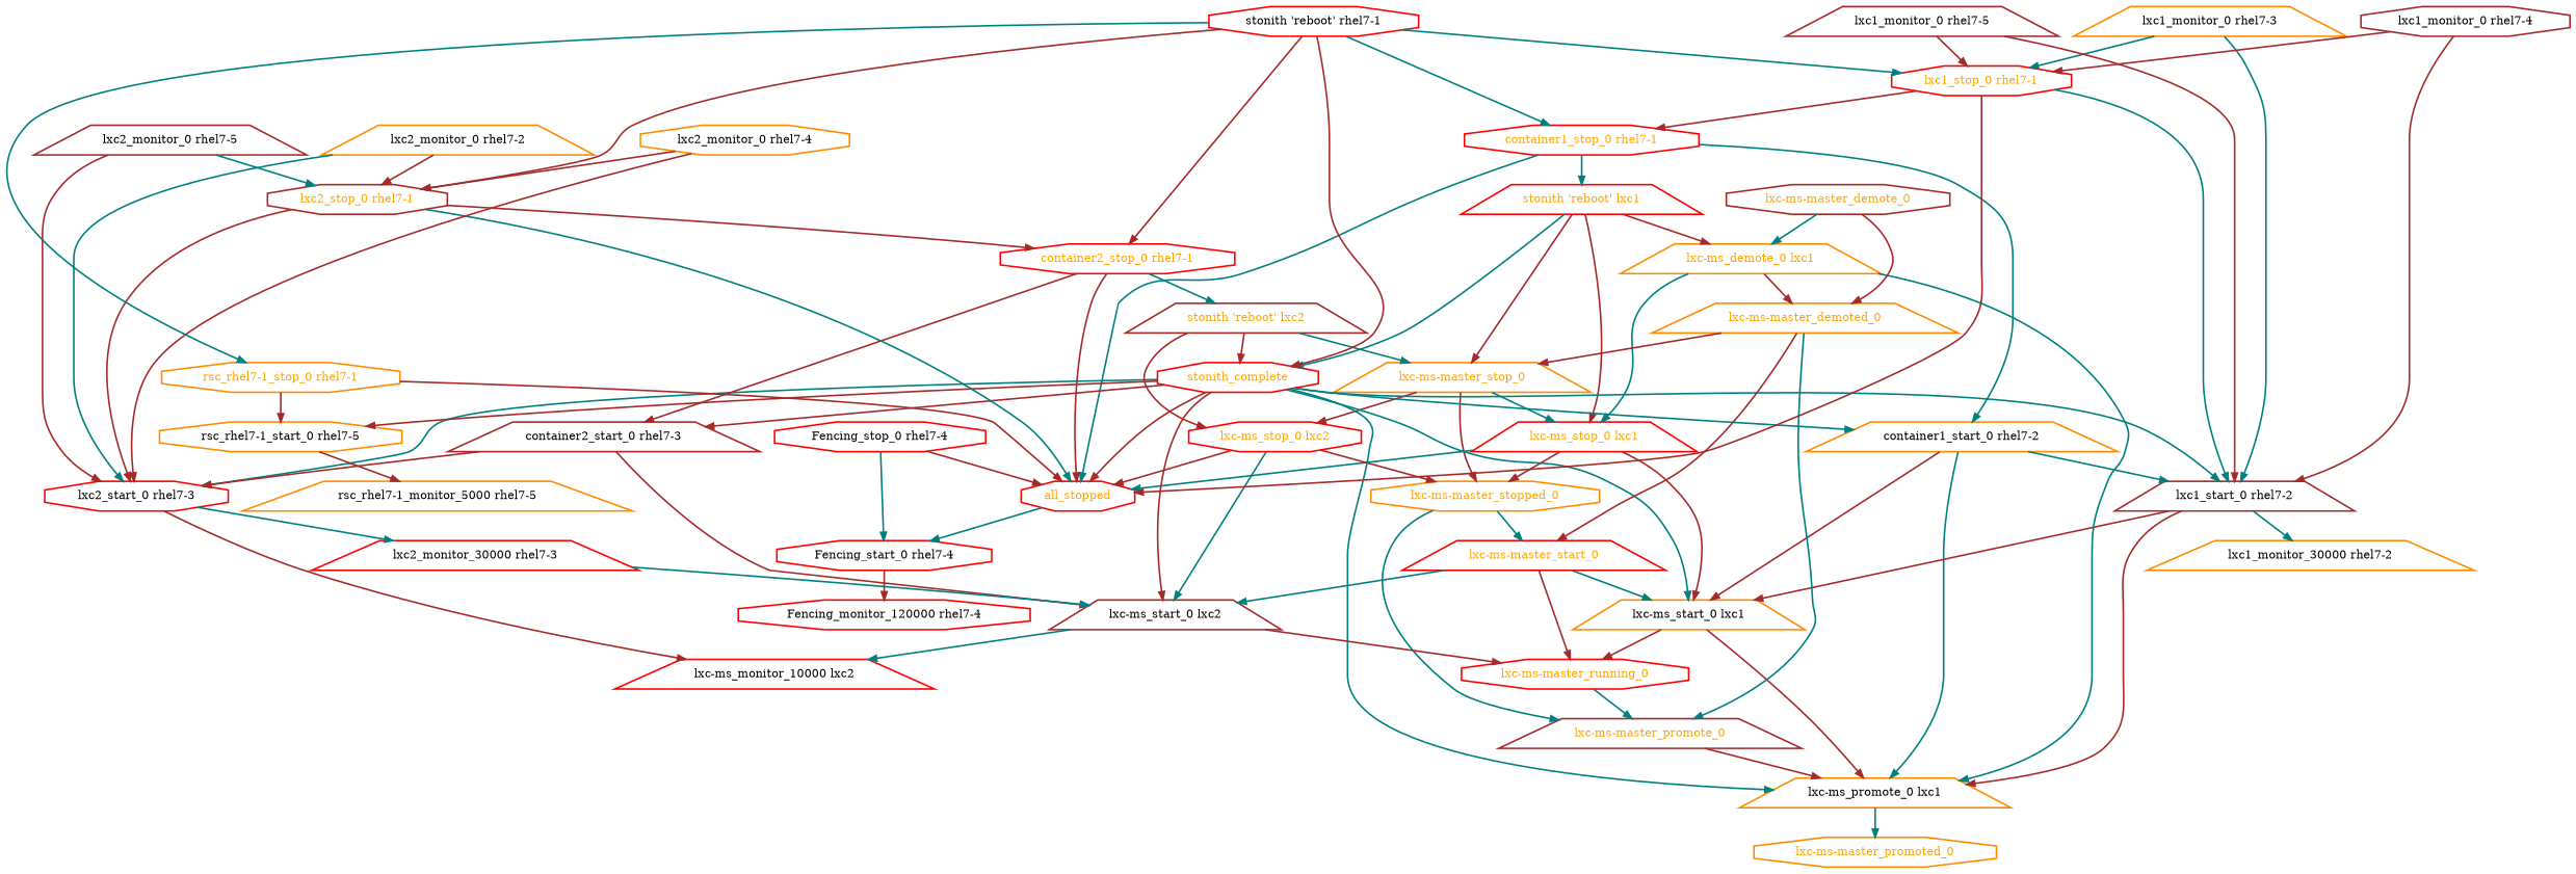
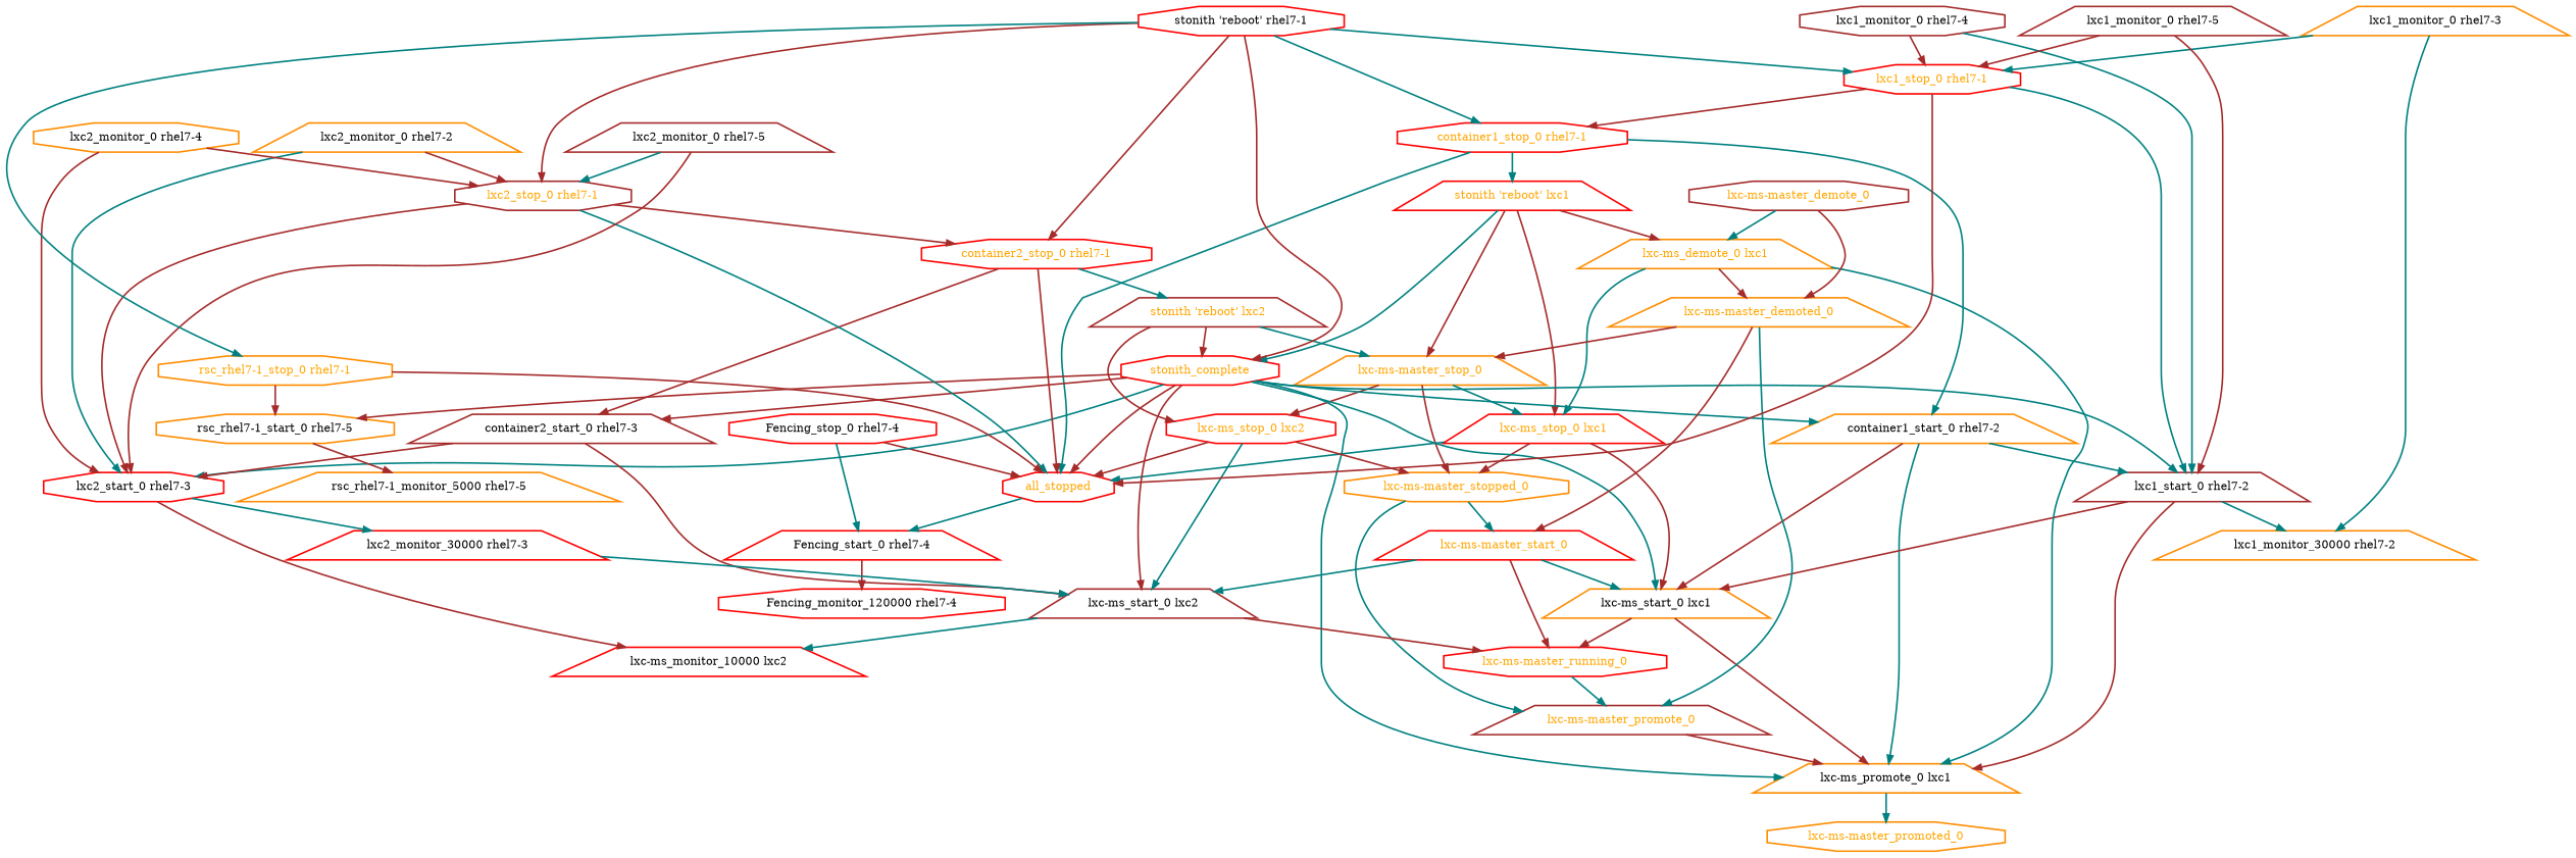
  digraph {
    node [color=red fontcolor=black shape=trapezium style=bold]
    edge [color=brown style=bold]
-   "Fencing_start_0 rhel7-4" [shape=octagon]
+   "Fencing_start_0 rhel7-4"
    "Fencing_monitor_120000 rhel7-4" [shape=octagon]
    "Fencing_stop_0 rhel7-4" [shape=octagon]
    all_stopped [fontcolor=orange shape=octagon]
    "container1_start_0 rhel7-2" [color=darkorange]
    "lxc-ms_promote_0 lxc1" [color=darkorange]
    "lxc-ms_start_0 lxc1" [color=darkorange]
    "lxc1_start_0 rhel7-2" [color=brown]
    "lxc-ms-master_promoted_0" [color=darkorange fontcolor=orange shape=octagon]
    "lxc-ms-master_running_0" [fontcolor=orange shape=octagon]
    "lxc1_monitor_30000 rhel7-2" [color=darkorange]
    "lxc-ms-master_promote_0" [color=brown fontcolor=orange]
    "container1_stop_0 rhel7-1" [fontcolor=orange shape=octagon]
    "stonith 'reboot' lxc1" [fontcolor=orange]
    "lxc-ms_demote_0 lxc1" [color=darkorange fontcolor=orange]
    "lxc-ms-master_stop_0" [color=darkorange fontcolor=orange]
    "lxc-ms_stop_0 lxc1" [fontcolor=orange]
    stonith_complete [fontcolor=orange shape=octagon]
    "lxc-ms-master_demoted_0" [color=darkorange fontcolor=orange]
    "lxc-ms_stop_0 lxc2" [fontcolor=orange shape=octagon]
    "lxc-ms-master_stopped_0" [color=darkorange fontcolor=orange shape=octagon]
    "container2_start_0 rhel7-3" [color=brown]
    "lxc-ms_start_0 lxc2" [color=brown]
    "lxc2_start_0 rhel7-3" [shape=octagon]
    "rsc_rhel7-1_start_0 rhel7-5" [color=darkorange shape=octagon]
    "lxc-ms_monitor_10000 lxc2"
    "lxc2_monitor_30000 rhel7-3"
    "container2_stop_0 rhel7-1" [fontcolor=orange shape=octagon]
    "stonith 'reboot' lxc2" [color=brown fontcolor=orange]
    "lxc-ms-master_demote_0" [color=brown fontcolor=orange shape=octagon]
    "lxc-ms-master_start_0" [fontcolor=orange]
    "lxc1_monitor_0 rhel7-3" [color=darkorange]
    "lxc1_stop_0 rhel7-1" [fontcolor=orange shape=octagon]
    "lxc1_monitor_0 rhel7-4" [color=brown shape=octagon]
    "lxc1_monitor_0 rhel7-5" [color=brown]
    "lxc2_monitor_0 rhel7-2" [color=darkorange]
    "lxc2_stop_0 rhel7-1" [color=brown fontcolor=orange shape=octagon]
    "lxc2_monitor_0 rhel7-4" [color=darkorange shape=octagon]
    "lxc2_monitor_0 rhel7-5" [color=brown]
    "rsc_rhel7-1_monitor_5000 rhel7-5" [color=darkorange]
    "rsc_rhel7-1_stop_0 rhel7-1" [color=darkorange fontcolor=orange shape=octagon]
    "stonith 'reboot' rhel7-1" [shape=octagon]
    "Fencing_start_0 rhel7-4" -> "Fencing_monitor_120000 rhel7-4"
    "Fencing_stop_0 rhel7-4" -> "Fencing_start_0 rhel7-4" [color=teal]
    "Fencing_stop_0 rhel7-4" -> all_stopped
    all_stopped -> "Fencing_start_0 rhel7-4" [color=teal]
    "container1_start_0 rhel7-2" -> "lxc-ms_promote_0 lxc1" [color=teal]
    "container1_start_0 rhel7-2" -> "lxc-ms_start_0 lxc1"
    "container1_start_0 rhel7-2" -> "lxc1_start_0 rhel7-2" [color=teal]
    "lxc-ms_promote_0 lxc1" -> "lxc-ms-master_promoted_0" [color=teal]
    "lxc-ms_start_0 lxc1" -> "lxc-ms_promote_0 lxc1"
    "lxc-ms_start_0 lxc1" -> "lxc-ms-master_running_0"
    "lxc1_start_0 rhel7-2" -> "lxc-ms_promote_0 lxc1"
    "lxc1_start_0 rhel7-2" -> "lxc-ms_start_0 lxc1"
    "lxc1_start_0 rhel7-2" -> "lxc1_monitor_30000 rhel7-2" [color=teal]
    "lxc-ms-master_running_0" -> "lxc-ms-master_promote_0" [color=teal]
    "lxc-ms-master_promote_0" -> "lxc-ms_promote_0 lxc1"
    "container1_stop_0 rhel7-1" -> all_stopped [color=teal]
    "container1_stop_0 rhel7-1" -> "container1_start_0 rhel7-2" [color=teal]
    "container1_stop_0 rhel7-1" -> "stonith 'reboot' lxc1" [color=teal]
    "stonith 'reboot' lxc1" -> "lxc-ms_demote_0 lxc1"
    "stonith 'reboot' lxc1" -> "lxc-ms-master_stop_0"
    "stonith 'reboot' lxc1" -> "lxc-ms_stop_0 lxc1"
    "stonith 'reboot' lxc1" -> stonith_complete [color=teal]
    "lxc-ms_demote_0 lxc1" -> "lxc-ms_promote_0 lxc1" [color=teal]
    "lxc-ms_demote_0 lxc1" -> "lxc-ms_stop_0 lxc1" [color=teal]
    "lxc-ms_demote_0 lxc1" -> "lxc-ms-master_demoted_0"
    "lxc-ms-master_stop_0" -> "lxc-ms_stop_0 lxc1" [color=teal]
    "lxc-ms-master_stop_0" -> "lxc-ms_stop_0 lxc2"
    "lxc-ms-master_stop_0" -> "lxc-ms-master_stopped_0"
    "lxc-ms_stop_0 lxc1" -> all_stopped [color=teal]
    "lxc-ms_stop_0 lxc1" -> "lxc-ms_start_0 lxc1"
    "lxc-ms_stop_0 lxc1" -> "lxc-ms-master_stopped_0"
    stonith_complete -> all_stopped
    stonith_complete -> "container1_start_0 rhel7-2" [color=teal]
    stonith_complete -> "lxc-ms_promote_0 lxc1" [color=teal]
    stonith_complete -> "lxc-ms_start_0 lxc1" [color=teal]
    stonith_complete -> "lxc1_start_0 rhel7-2" [color=teal]
    stonith_complete -> "container2_start_0 rhel7-3"
    stonith_complete -> "lxc-ms_start_0 lxc2"
    stonith_complete -> "lxc2_start_0 rhel7-3" [color=teal]
    stonith_complete -> "rsc_rhel7-1_start_0 rhel7-5"
    "lxc-ms-master_demoted_0" -> "lxc-ms-master_promote_0" [color=teal]
    "lxc-ms-master_demoted_0" -> "lxc-ms-master_stop_0"
    "lxc-ms-master_demoted_0" -> "lxc-ms-master_start_0"
    "lxc-ms_stop_0 lxc2" -> all_stopped
    "lxc-ms_stop_0 lxc2" -> "lxc-ms-master_stopped_0"
    "lxc-ms_stop_0 lxc2" -> "lxc-ms_start_0 lxc2" [color=teal]
    "lxc-ms-master_stopped_0" -> "lxc-ms-master_promote_0" [color=teal]
    "lxc-ms-master_stopped_0" -> "lxc-ms-master_start_0" [color=teal]
    "container2_start_0 rhel7-3" -> "lxc-ms_start_0 lxc2"
    "container2_start_0 rhel7-3" -> "lxc2_start_0 rhel7-3"
    "lxc-ms_start_0 lxc2" -> "lxc-ms-master_running_0"
    "lxc-ms_start_0 lxc2" -> "lxc-ms_monitor_10000 lxc2" [color=teal]
    "lxc2_start_0 rhel7-3" -> "lxc-ms_monitor_10000 lxc2"
    "lxc2_start_0 rhel7-3" -> "lxc2_monitor_30000 rhel7-3" [color=teal]
    "rsc_rhel7-1_start_0 rhel7-5" -> "rsc_rhel7-1_monitor_5000 rhel7-5"
    "lxc2_monitor_30000 rhel7-3" -> "lxc-ms_start_0 lxc2" [color=teal]
    "container2_stop_0 rhel7-1" -> all_stopped
    "container2_stop_0 rhel7-1" -> "container2_start_0 rhel7-3"
    "container2_stop_0 rhel7-1" -> "stonith 'reboot' lxc2" [color=teal]
    "stonith 'reboot' lxc2" -> "lxc-ms-master_stop_0" [color=teal]
    "stonith 'reboot' lxc2" -> stonith_complete
    "stonith 'reboot' lxc2" -> "lxc-ms_stop_0 lxc2"
    "lxc-ms-master_demote_0" -> "lxc-ms_demote_0 lxc1" [color=teal]
    "lxc-ms-master_demote_0" -> "lxc-ms-master_demoted_0"
    "lxc-ms-master_start_0" -> "lxc-ms_start_0 lxc1" [color=teal]
    "lxc-ms-master_start_0" -> "lxc-ms-master_running_0"
    "lxc-ms-master_start_0" -> "lxc-ms_start_0 lxc2" [color=teal]
-   "lxc1_monitor_0 rhel7-3" -> "lxc1_start_0 rhel7-2" [color=teal]
+   "lxc1_monitor_0 rhel7-3" -> "lxc1_monitor_30000 rhel7-2" [color=teal]
    "lxc1_monitor_0 rhel7-3" -> "lxc1_stop_0 rhel7-1" [color=teal]
    "lxc1_stop_0 rhel7-1" -> all_stopped
    "lxc1_stop_0 rhel7-1" -> "lxc1_start_0 rhel7-2" [color=teal]
    "lxc1_stop_0 rhel7-1" -> "container1_stop_0 rhel7-1"
-   "lxc1_monitor_0 rhel7-4" -> "lxc1_start_0 rhel7-2"
+   "lxc1_monitor_0 rhel7-4" -> "lxc1_start_0 rhel7-2" [color=teal]
    "lxc1_monitor_0 rhel7-4" -> "lxc1_stop_0 rhel7-1"
    "lxc1_monitor_0 rhel7-5" -> "lxc1_start_0 rhel7-2"
    "lxc1_monitor_0 rhel7-5" -> "lxc1_stop_0 rhel7-1"
    "lxc2_monitor_0 rhel7-2" -> "lxc2_start_0 rhel7-3" [color=teal]
    "lxc2_monitor_0 rhel7-2" -> "lxc2_stop_0 rhel7-1"
    "lxc2_stop_0 rhel7-1" -> all_stopped [color=teal]
    "lxc2_stop_0 rhel7-1" -> "lxc2_start_0 rhel7-3"
    "lxc2_stop_0 rhel7-1" -> "container2_stop_0 rhel7-1"
    "lxc2_monitor_0 rhel7-4" -> "lxc2_start_0 rhel7-3"
    "lxc2_monitor_0 rhel7-4" -> "lxc2_stop_0 rhel7-1"
    "lxc2_monitor_0 rhel7-5" -> "lxc2_start_0 rhel7-3"
    "lxc2_monitor_0 rhel7-5" -> "lxc2_stop_0 rhel7-1" [color=teal]
    "rsc_rhel7-1_stop_0 rhel7-1" -> all_stopped
    "rsc_rhel7-1_stop_0 rhel7-1" -> "rsc_rhel7-1_start_0 rhel7-5"
    "stonith 'reboot' rhel7-1" -> "container1_stop_0 rhel7-1" [color=teal]
    "stonith 'reboot' rhel7-1" -> stonith_complete
    "stonith 'reboot' rhel7-1" -> "container2_stop_0 rhel7-1"
    "stonith 'reboot' rhel7-1" -> "lxc1_stop_0 rhel7-1" [color=teal]
    "stonith 'reboot' rhel7-1" -> "lxc2_stop_0 rhel7-1"
    "stonith 'reboot' rhel7-1" -> "rsc_rhel7-1_stop_0 rhel7-1" [color=teal]
  }
